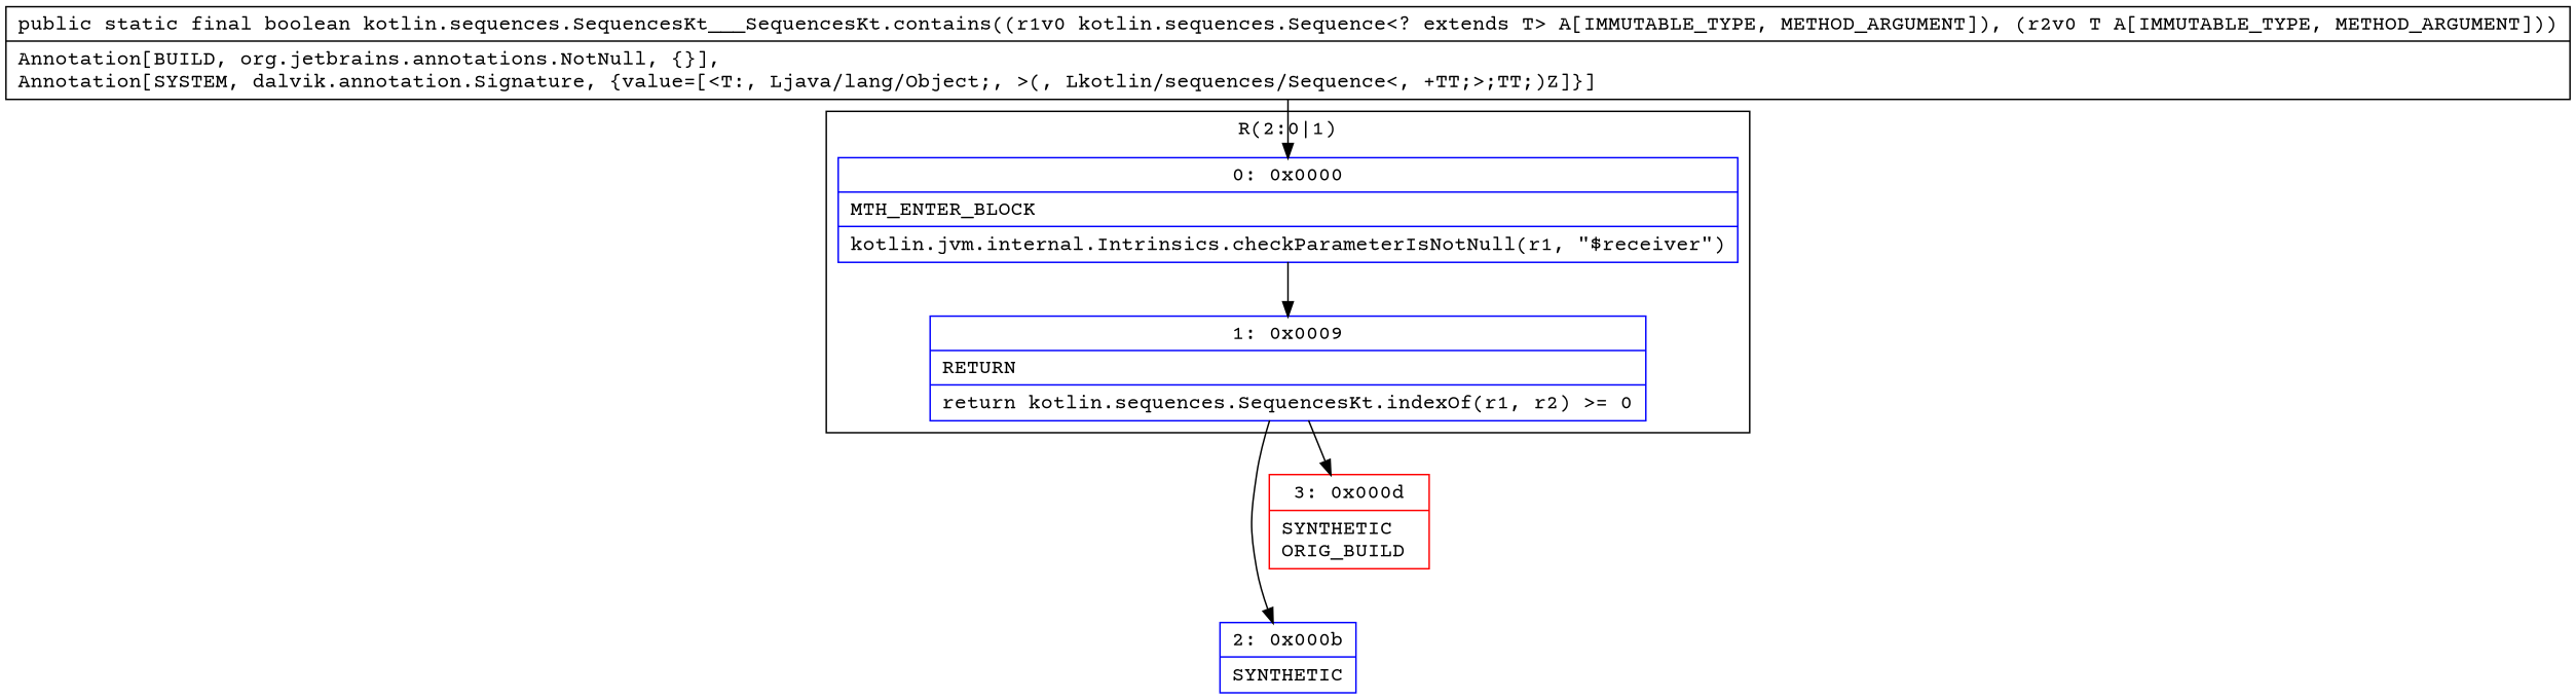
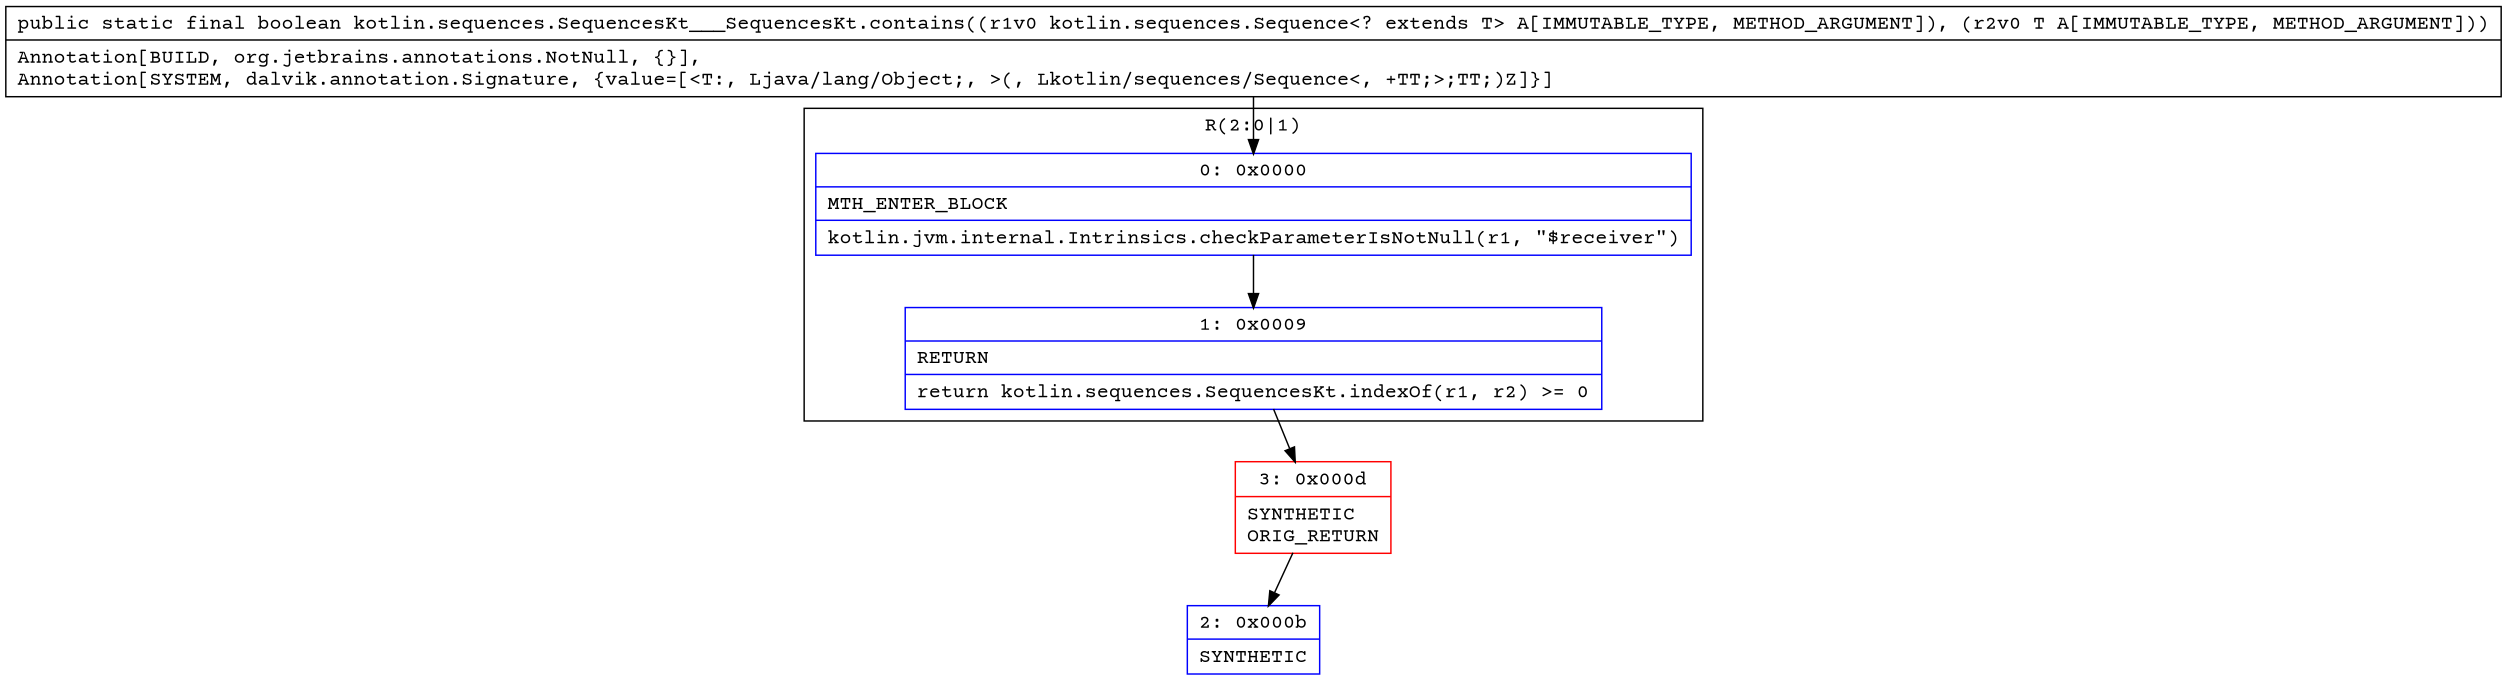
  digraph {
    fontname="Courier Prime"
    node [color=blue fontname="Courier Prime" shape=record]
    edge [fontname="Courier Prime"]
    n1 [label="{0\:\ 0x0000|MTH_ENTER_BLOCK\l|kotlin.jvm.internal.Intrinsics.checkParameterIsNotNull(r1, \"$receiver\")\l}"]
    n2 [label="{1\:\ 0x0009|RETURN\l|return kotlin.sequences.SequencesKt.indexOf(r1, r2) \>= 0\l}"]
    n3 [label="{2\:\ 0x000b|SYNTHETIC\l}"]
-   n4 [color=red label="{3\:\ 0x000d|SYNTHETIC\lORIG_BUILD\l}"]
+   n4 [color=red label="{3\:\ 0x000d|SYNTHETIC\lORIG_RETURN\l}"]
    n5 [label="{public static final boolean kotlin.sequences.SequencesKt___SequencesKt.contains((r1v0 kotlin.sequences.Sequence\<? extends T\> A[IMMUTABLE_TYPE, METHOD_ARGUMENT]), (r2v0 T A[IMMUTABLE_TYPE, METHOD_ARGUMENT]))  | Annotation[BUILD, org.jetbrains.annotations.NotNull, \{\}], \lAnnotation[SYSTEM, dalvik.annotation.Signature, \{value=[\<T:, Ljava\/lang\/Object;, \>(, Lkotlin\/sequences\/Sequence\<, +TT;\>;TT;)Z]\}]\l}" color=""]
    subgraph cluster_1 {
      label="R(2:0|1)"
      n1
      n2
    }
    n1 -> n2
-   n2 -> n3
+   n4 -> n3
    n2 -> n4
    n5 -> n1
  }
